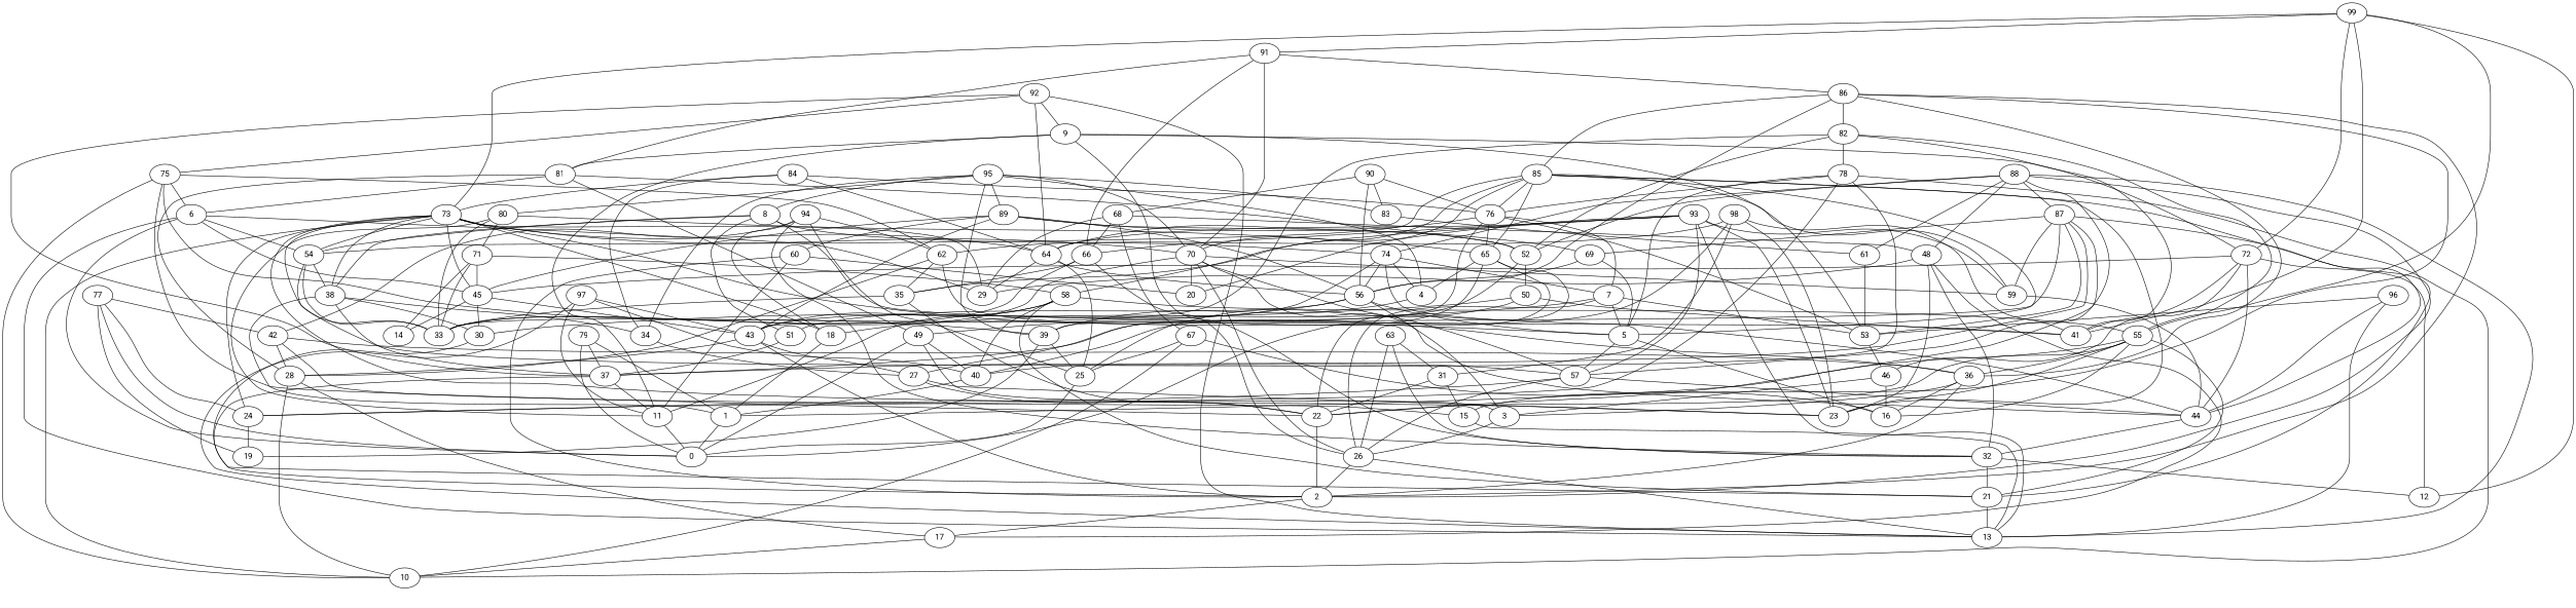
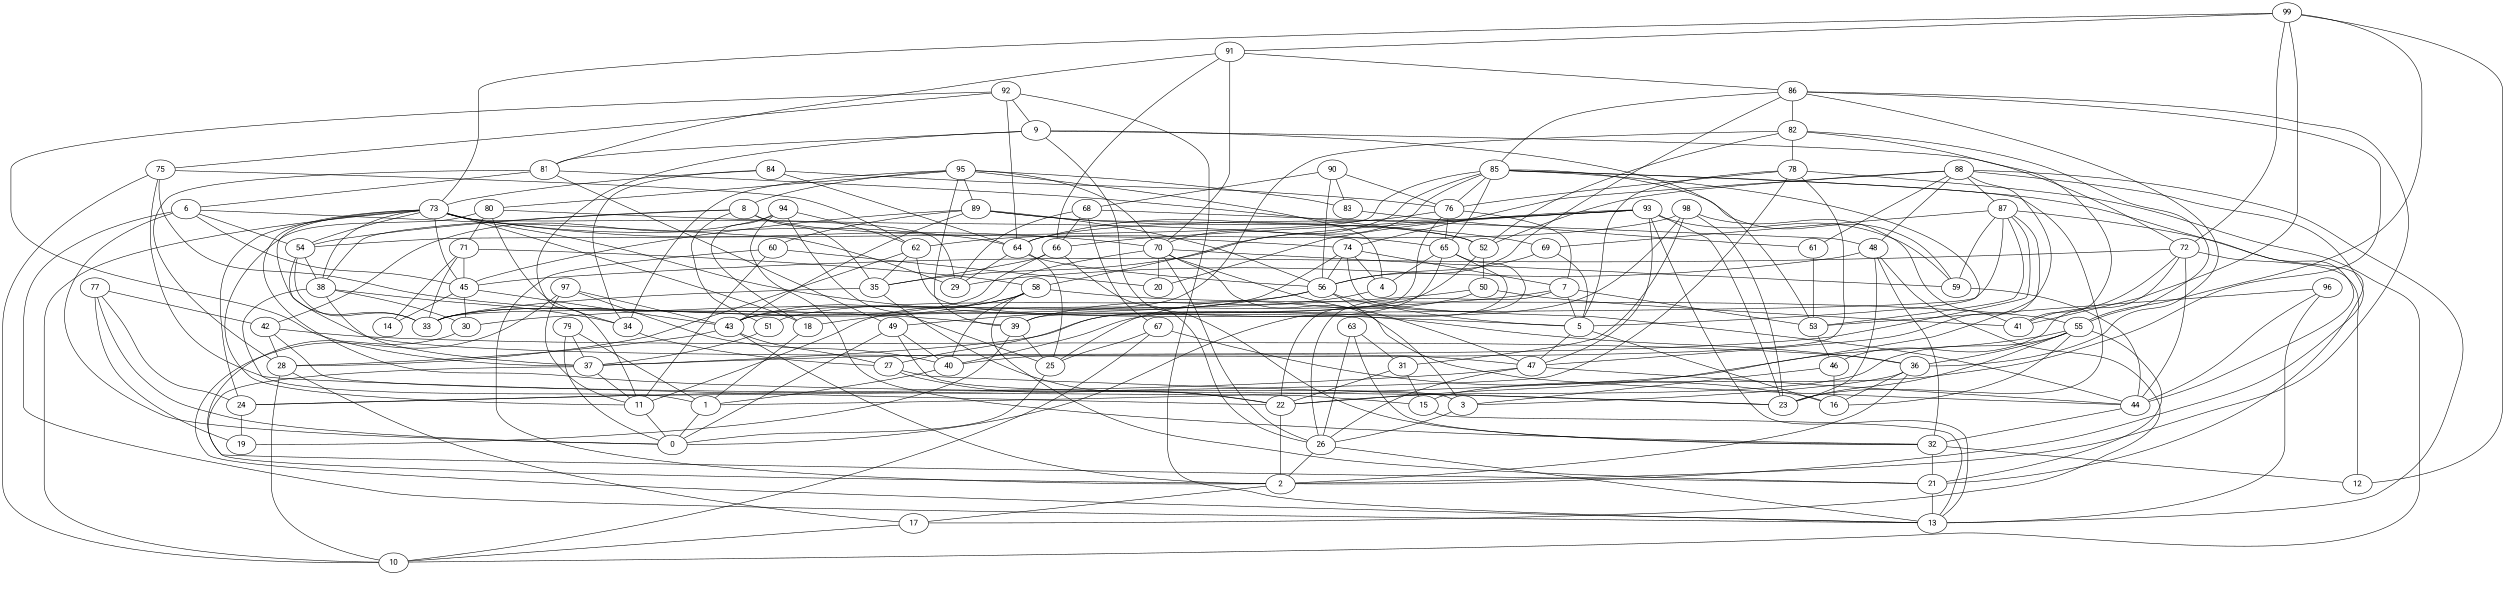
  digraph {
    fontname=Roboto
    node [fontname=Roboto]
    edge [color=black dir=none fontname=Roboto]
    77
    19
    24
    0
    42
    54
    33
    38
-   47 [label=57]
+   47
    8
    51
    74
    41
    37
    4
    43
    7
    44
    56
    1
    34
    30
    35
    22
    2
    91
    66
    81
    70
    86
    26
    60
    20
    11
    17
    98
    31
    40
    23
    62
    15
    71
    58
    14
    45
    55
    21
    80
    65
    27
    82
    52
    78
    50
    16
    36
    10
    5
    76
    48
    32
    29
    12
    88
    13
    87
    61
    59
    53
    69
    93
    64
    39
    28
    18
    46
    3
    85
    25
    97
    63
    67
    9
    72
    49
    6
    92
    75
    94
    96
    84
    73
    89
    83
    79
    99
    95
    68
    90
    subgraph sub_1 {
      77
      19
      24
      0
      42
      54
      33
      38
      47
      8
      51
      74
      41
      37
      4
      43
      7
      44
      56
      1
      34
      30
      35
      22
      2
      91
      66
      81
      70
      86
      26
      60
      20
      11
      17
      98
      31
      40
      23
      62
      15
      71
      58
      14
      45
      55
      21
      80
      65
      27
      82
      52
      78
      50
      16
      36
      10
      5
      76
      48
      32
      29
      12
      88
      13
      87
      61
      59
      53
      69
      93
      64
      39
      28
      18
      46
      3
      85
      25
      97
      63
      67
      9
      72
      49
      6
      92
      75
      94
      96
      84
      73
      89
      83
      79
      99
      95
      68
      90
    }
    77 -> 19
    77 -> 24
    77 -> 0
    77 -> 42
    24 -> 19
    42 -> 15
    42 -> 36
    42 -> 28
    54 -> 33
    54 -> 38
    54 -> 47
    38 -> 37
    38 -> 1
    38 -> 34
    38 -> 30
    47 -> 24
    47 -> 44
    47 -> 26
    8 -> 54
    8 -> 38
    8 -> 51
    8 -> 74
-   8 -> 41
+   8 -> 35
    51 -> 37
    74 -> 4
    74 -> 43
    74 -> 7
    74 -> 44
    74 -> 56
    37 -> 2
    37 -> 11
    4 -> 39
    43 -> 2
    43 -> 27
    43 -> 28
    7 -> 26
    7 -> 5
    7 -> 53
    7 -> 18
    44 -> 32
    56 -> 51
    56 -> 5
    56 -> 3
    56 -> 49
    1 -> 0
    34 -> 27
    30 -> 21
    35 -> 33
    35 -> 22
    22 -> 2
    2 -> 17
    91 -> 66
    91 -> 81
    91 -> 70
    91 -> 86
    66 -> 33
    66 -> 35
    66 -> 26
    81 -> 52
    81 -> 28
    81 -> 49
    81 -> 6
    70 -> 33
    70 -> 47
    70 -> 44
    70 -> 26
    70 -> 20
    70 -> 59
    86 -> 56
    86 -> 2
    86 -> 15
    86 -> 82
    86 -> 36
    86 -> 85
    26 -> 2
    26 -> 13
    60 -> 2
    60 -> 20
    60 -> 11
    11 -> 0
    17 -> 10
    98 -> 41
    98 -> 31
    98 -> 40
    98 -> 23
    98 -> 62
    31 -> 22
    31 -> 15
    40 -> 1
    62 -> 35
    62 -> 36
    62 -> 28
    15 -> 13
    71 -> 33
    71 -> 58
    71 -> 14
    71 -> 45
    58 -> 43
    58 -> 11
    58 -> 40
    58 -> 55
    58 -> 21
    45 -> 43
    45 -> 30
    45 -> 14
    55 -> 1
    55 -> 22
    55 -> 23
    55 -> 21
    55 -> 16
    55 -> 36
    21 -> 13
-   80 -> 33
+   80 -> 34
    80 -> 11
    80 -> 71
    80 -> 65
    65 -> 0
    65 -> 4
    65 -> 22
    65 -> 27
    27 -> 22
    27 -> 23
    82 -> 33
    82 -> 41
    82 -> 55
    82 -> 52
    82 -> 78
    52 -> 37
    52 -> 50
    78 -> 24
    78 -> 40
    78 -> 10
    78 -> 5
    78 -> 76
    50 -> 41
    50 -> 30
    50 -> 25
    36 -> 2
    36 -> 16
    36 -> 3
    5 -> 47
    5 -> 16
    76 -> 7
    76 -> 65
-   76 -> 53
    76 -> 64
    76 -> 39
    48 -> 17
    48 -> 23
    48 -> 32
    48 -> 29
    32 -> 21
    32 -> 12
    88 -> 47
    88 -> 74
    88 -> 2
    88 -> 52
    88 -> 48
    88 -> 13
    88 -> 87
    88 -> 61
    87 -> 37
    87 -> 43
    87 -> 22
    87 -> 21
    87 -> 59
    87 -> 53
    87 -> 69
    61 -> 53
    59 -> 44
    53 -> 46
    69 -> 56
    69 -> 5
    93 -> 47
    93 -> 66
    93 -> 20
    93 -> 23
    93 -> 58
    93 -> 13
    93 -> 59
    93 -> 64
    64 -> 56
    64 -> 29
    64 -> 25
    39 -> 19
    39 -> 25
    28 -> 17
    28 -> 10
    18 -> 1
    46 -> 16
    46 -> 3
    3 -> 26
    85 -> 54
    85 -> 44
    85 -> 35
    85 -> 70
    85 -> 23
    85 -> 65
    85 -> 5
    85 -> 76
    85 -> 59
    25 -> 0
    97 -> 43
    97 -> 11
    97 -> 40
    97 -> 13
    63 -> 26
    63 -> 31
    63 -> 32
    67 -> 16
    67 -> 10
    67 -> 25
    9 -> 81
    9 -> 11
    9 -> 32
    9 -> 53
    9 -> 72
    72 -> 41
    72 -> 44
    72 -> 45
    72 -> 12
    72 -> 46
    49 -> 0
    49 -> 40
    49 -> 3
    6 -> 0
    6 -> 54
    6 -> 45
    6 -> 29
    6 -> 13
    92 -> 37
    92 -> 13
    92 -> 64
    92 -> 9
    92 -> 75
    75 -> 22
    75 -> 62
    75 -> 10
    75 -> 39
-   75 -> 6
    94 -> 42
    94 -> 62
    94 -> 32
    94 -> 18
    94 -> 25
    96 -> 44
    96 -> 13
    96 -> 53
    84 -> 34
    84 -> 76
    84 -> 64
    84 -> 73
    73 -> 24
    73 -> 54
    73 -> 33
    73 -> 38
    73 -> 70
    73 -> 23
    73 -> 45
    73 -> 10
    73 -> 5
    73 -> 29
    73 -> 64
    73 -> 18
    89 -> 43
    89 -> 56
    89 -> 60
    89 -> 45
    89 -> 52
    89 -> 69
    83 -> 61
    79 -> 0
    79 -> 37
    79 -> 1
    99 -> 41
    99 -> 91
    99 -> 55
    99 -> 12
    99 -> 72
    99 -> 73
    95 -> 8
    95 -> 4
    95 -> 34
    95 -> 70
    95 -> 80
    95 -> 39
    95 -> 89
    95 -> 83
    68 -> 66
    68 -> 48
    68 -> 29
    68 -> 67
    90 -> 56
    90 -> 76
    90 -> 83
    90 -> 68
  }
